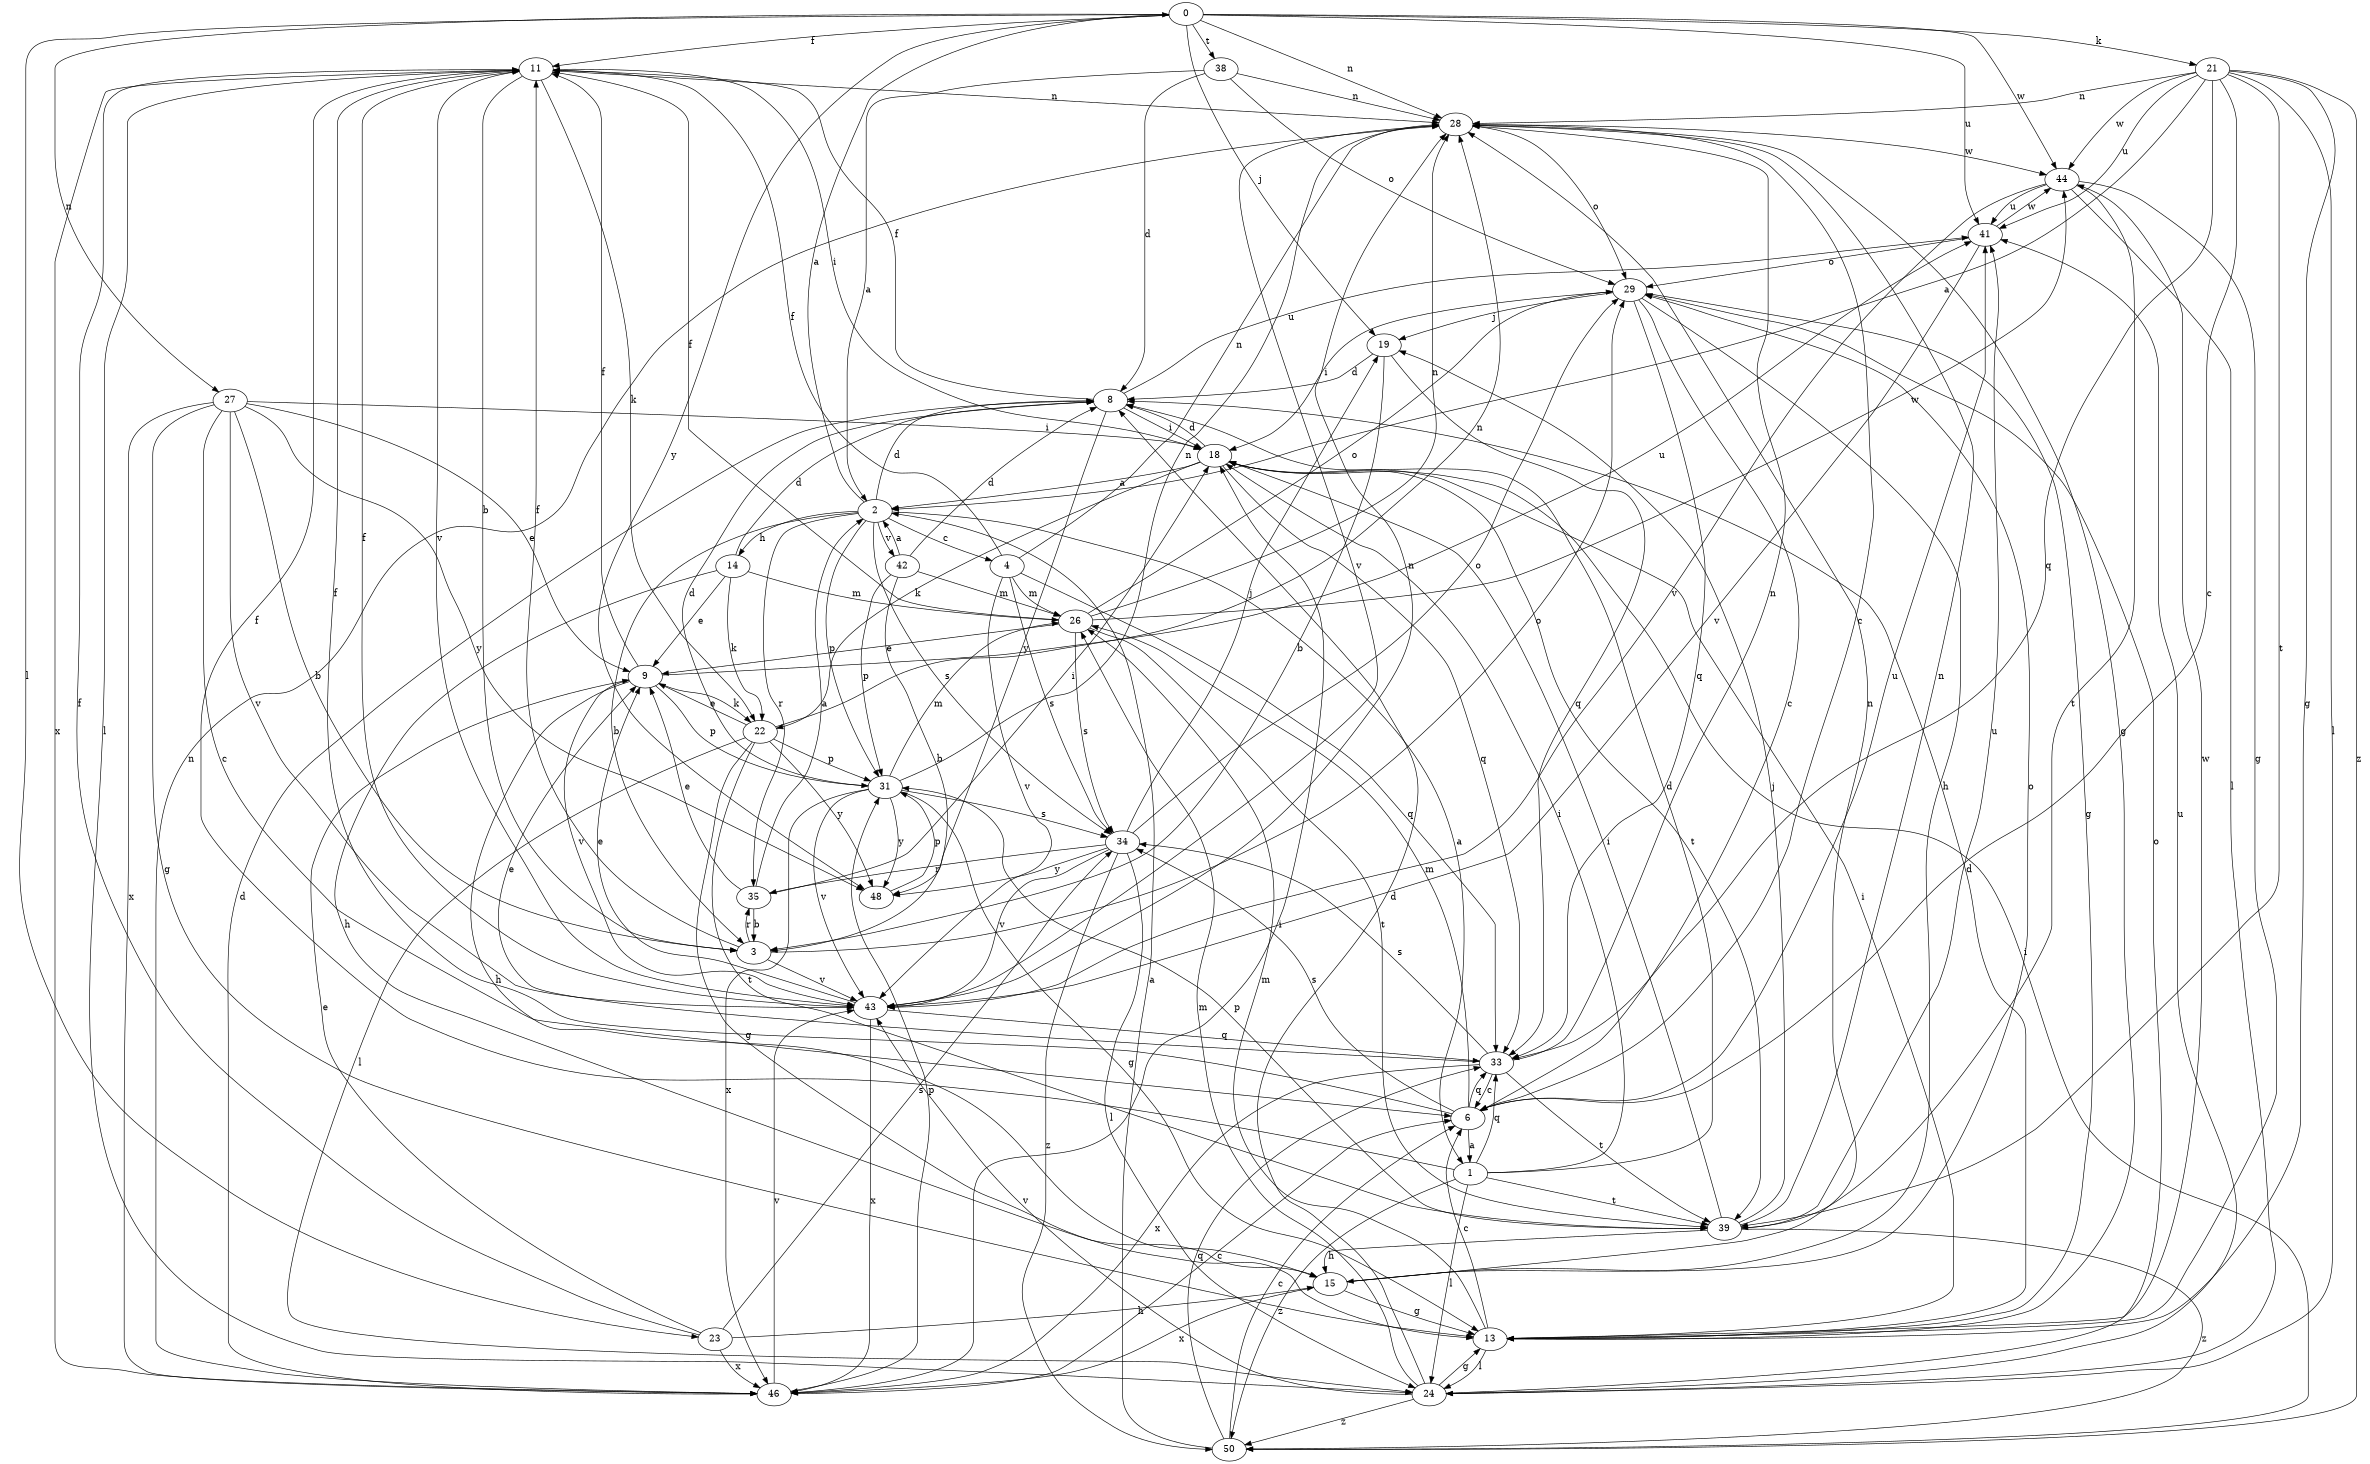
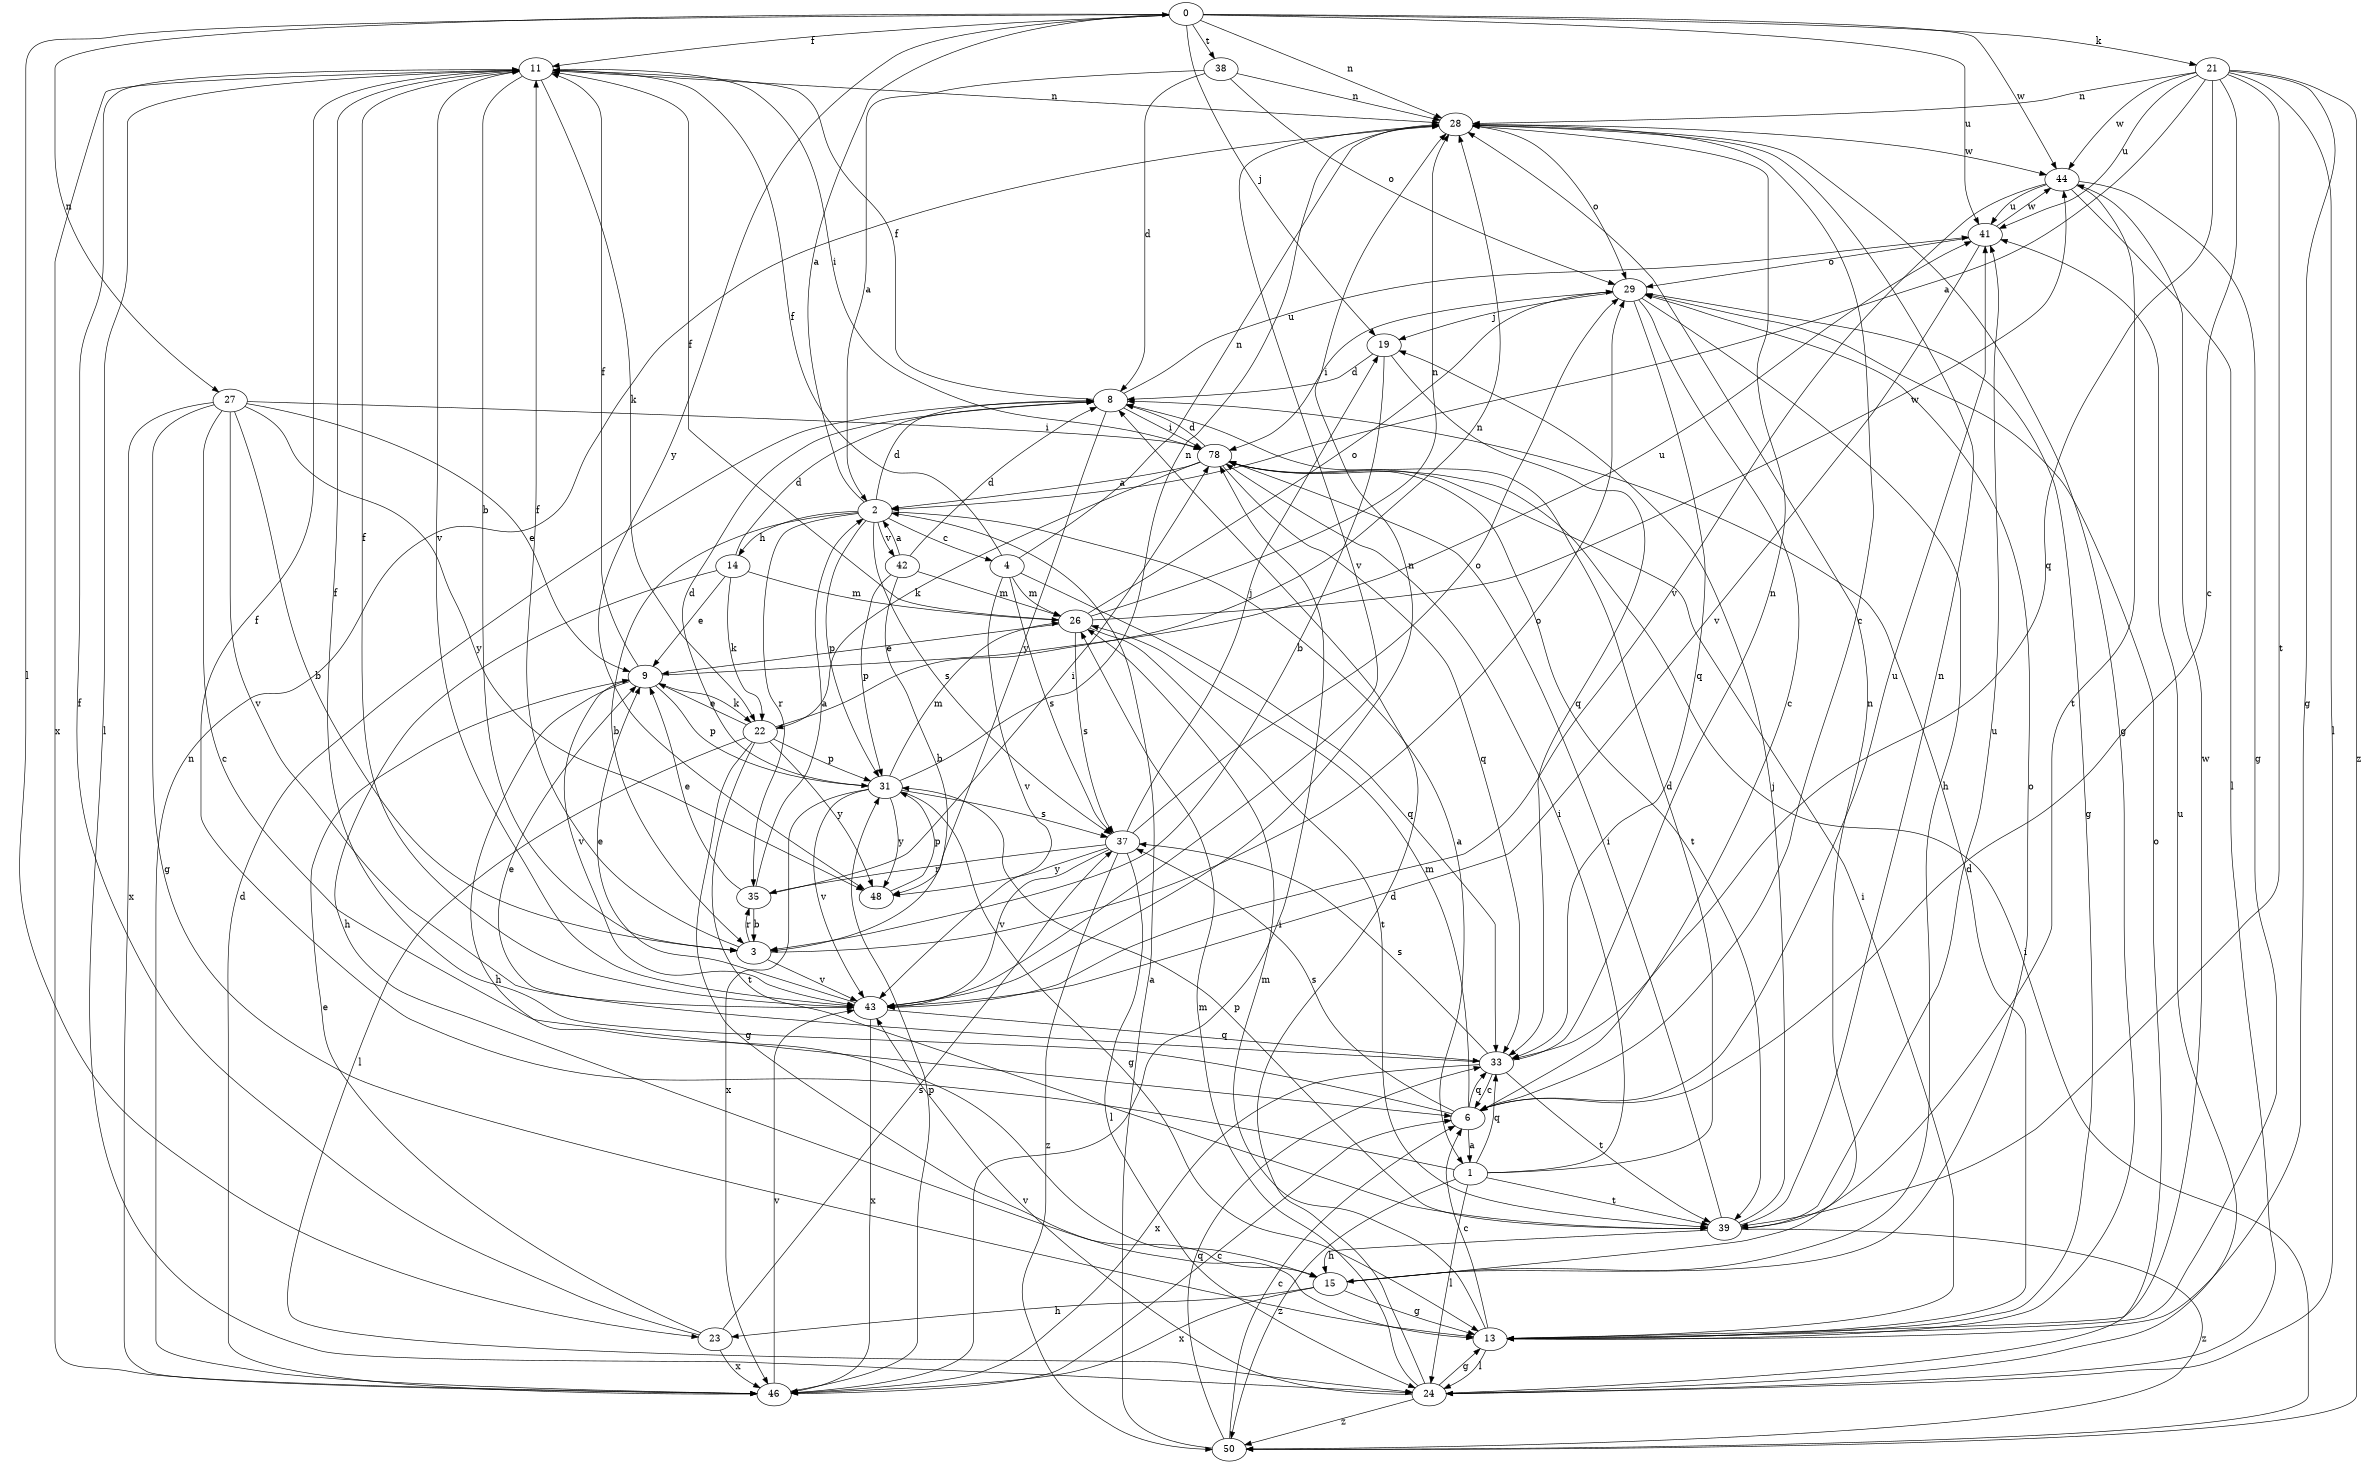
  strict digraph {
    0
    11
    19
    21
    23
    27
    28
    38
    41
    44
    48
    8
-   18
+   18 [label=78]
    24
    3
    43
    22
    46
    33
    39
    50
    2
    n23 [label=6]
    13
-   37 [label=34]
+   37
    9
    15
    29
    31
    1
    26
    4
    14
    35
    42
    0 -> 11 [label=f]
    0 -> 19 [label=j]
    0 -> 21 [label=k]
    0 -> 23 [label=l]
    0 -> 27 [label=n]
    0 -> 28 [label=n]
    0 -> 38 [label=t]
    0 -> 41 [label=u]
    0 -> 44 [label=w]
    0 -> 48 [label=y]
    11 -> 28 [label=n]
    11 -> 18 [label=i]
    11 -> 24 [label=l]
    11 -> 3 [label=b]
    11 -> 43 [label=v]
    11 -> 22 [label=k]
    11 -> 46 [label=x]
    19 -> 8 [label=d]
    19 -> 3 [label=b]
    19 -> 33 [label=q]
    21 -> 28 [label=n]
    21 -> 41 [label=u]
    21 -> 44 [label=w]
    21 -> 24 [label=l]
    21 -> 33 [label=q]
    21 -> 39 [label=t]
    21 -> 50 [label=z]
    21 -> 2 [label=a]
    21 -> n23 [label=c]
    21 -> 13 [label=g]
    23 -> 11 [label=f]
    23 -> 46 [label=x]
    23 -> 37 [label=s]
    23 -> 9 [label=e]
-   23 -> 15 [label=h]
+   15 -> 23 [label=h]
    27 -> 48 [label=y]
    27 -> 18 [label=i]
    27 -> 3 [label=b]
    27 -> 43 [label=v]
    27 -> 46 [label=x]
    27 -> n23 [label=c]
    27 -> 13 [label=g]
    27 -> 9 [label=e]
    28 -> 44 [label=w]
    28 -> 43 [label=v]
    28 -> n23 [label=c]
    28 -> 13 [label=g]
    28 -> 29 [label=o]
    38 -> 28 [label=n]
    38 -> 8 [label=d]
    38 -> 2 [label=a]
    38 -> 29 [label=o]
    41 -> 44 [label=w]
    41 -> 43 [label=v]
    41 -> 29 [label=o]
    44 -> 41 [label=u]
    44 -> 24 [label=l]
    44 -> 43 [label=v]
    44 -> 39 [label=t]
    44 -> 13 [label=g]
    48 -> 31 [label=p]
    8 -> 11 [label=f]
    8 -> 41 [label=u]
    8 -> 48 [label=y]
    8 -> 18 [label=i]
    18 -> 8 [label=d]
    18 -> 22 [label=k]
    18 -> 33 [label=q]
    18 -> 39 [label=t]
    18 -> 2 [label=a]
    24 -> 41 [label=u]
    24 -> 8 [label=d]
    24 -> 43 [label=v]
    24 -> 50 [label=z]
    24 -> 13 [label=g]
    24 -> 29 [label=o]
    24 -> 26 [label=m]
    3 -> 11 [label=f]
    3 -> 43 [label=v]
    3 -> 29 [label=o]
    3 -> 35 [label=r]
    43 -> 11 [label=f]
    43 -> 28 [label=n]
    43 -> 46 [label=x]
    43 -> 33 [label=q]
    43 -> 9 [label=e]
    22 -> 28 [label=n]
    22 -> 48 [label=y]
    22 -> 24 [label=l]
    22 -> 39 [label=t]
    22 -> 13 [label=g]
    22 -> 9 [label=e]
    22 -> 31 [label=p]
    46 -> 28 [label=n]
    46 -> 8 [label=d]
    46 -> 18 [label=i]
    46 -> 43 [label=v]
    46 -> n23 [label=c]
    46 -> 31 [label=p]
    33 -> 28 [label=n]
    33 -> 46 [label=x]
    33 -> 39 [label=t]
    33 -> n23 [label=c]
    33 -> 37 [label=s]
    33 -> 9 [label=e]
    39 -> 19 [label=j]
    39 -> 28 [label=n]
    39 -> 41 [label=u]
    39 -> 18 [label=i]
    39 -> 50 [label=z]
    39 -> 15 [label=h]
    39 -> 31 [label=p]
    50 -> 18 [label=i]
    50 -> 33 [label=q]
    50 -> 2 [label=a]
    50 -> n23 [label=c]
    2 -> 0 [label=a]
    2 -> 8 [label=d]
    2 -> 3 [label=b]
    2 -> 37 [label=s]
    2 -> 31 [label=p]
    2 -> 1 [label=a]
    2 -> 4 [label=c]
    2 -> 14 [label=h]
    2 -> 35 [label=r]
    2 -> 42 [label=v]
    n23 -> 11 [label=f]
    n23 -> 41 [label=u]
    n23 -> 33 [label=q]
    n23 -> 37 [label=s]
    n23 -> 1 [label=a]
    n23 -> 26 [label=m]
    13 -> 44 [label=w]
    13 -> 8 [label=d]
    13 -> 18 [label=i]
    13 -> 24 [label=l]
    13 -> n23 [label=c]
    13 -> 26 [label=m]
    37 -> 19 [label=j]
    37 -> 48 [label=y]
    37 -> 24 [label=l]
    37 -> 43 [label=v]
    37 -> 50 [label=z]
    37 -> 29 [label=o]
    37 -> 35 [label=r]
    9 -> 11 [label=f]
    9 -> 41 [label=u]
    9 -> 43 [label=v]
    9 -> 22 [label=k]
    9 -> 15 [label=h]
    9 -> 31 [label=p]
    15 -> 28 [label=n]
    15 -> 46 [label=x]
    15 -> 13 [label=g]
    15 -> 29 [label=o]
    29 -> 19 [label=j]
    29 -> 18 [label=i]
    29 -> 33 [label=q]
    29 -> n23 [label=c]
    29 -> 13 [label=g]
    29 -> 15 [label=h]
    31 -> 28 [label=n]
    31 -> 48 [label=y]
    31 -> 8 [label=d]
    31 -> 43 [label=v]
    31 -> 46 [label=x]
    31 -> 13 [label=g]
    31 -> 37 [label=s]
    31 -> 26 [label=m]
    1 -> 11 [label=f]
    1 -> 8 [label=d]
    1 -> 18 [label=i]
    1 -> 24 [label=l]
    1 -> 33 [label=q]
    1 -> 39 [label=t]
    1 -> 50 [label=z]
    26 -> 11 [label=f]
    26 -> 28 [label=n]
    26 -> 44 [label=w]
    26 -> 39 [label=t]
    26 -> 37 [label=s]
    26 -> 9 [label=e]
    26 -> 29 [label=o]
    4 -> 11 [label=f]
    4 -> 28 [label=n]
    4 -> 43 [label=v]
    4 -> 33 [label=q]
    4 -> 37 [label=s]
    4 -> 26 [label=m]
    14 -> 8 [label=d]
    14 -> 22 [label=k]
    14 -> 9 [label=e]
    14 -> 15 [label=h]
    14 -> 26 [label=m]
    35 -> 18 [label=i]
    35 -> 3 [label=b]
    35 -> 2 [label=a]
    35 -> 9 [label=e]
    42 -> 8 [label=d]
    42 -> 3 [label=b]
    42 -> 2 [label=a]
    42 -> 31 [label=p]
    42 -> 26 [label=m]
  }
